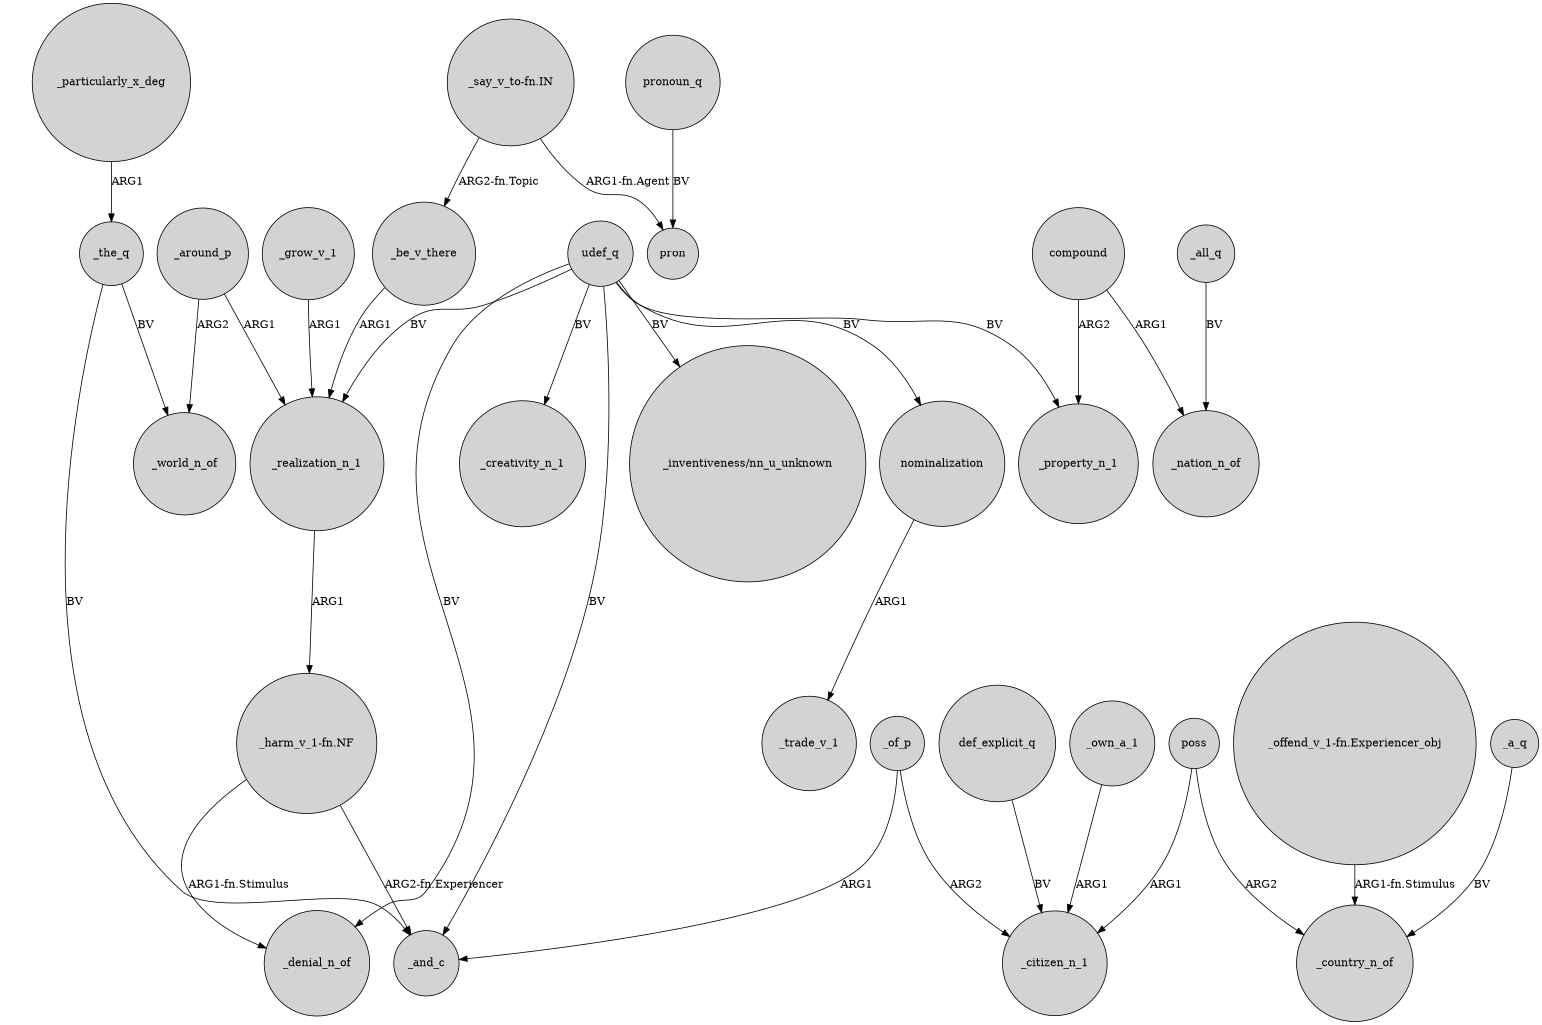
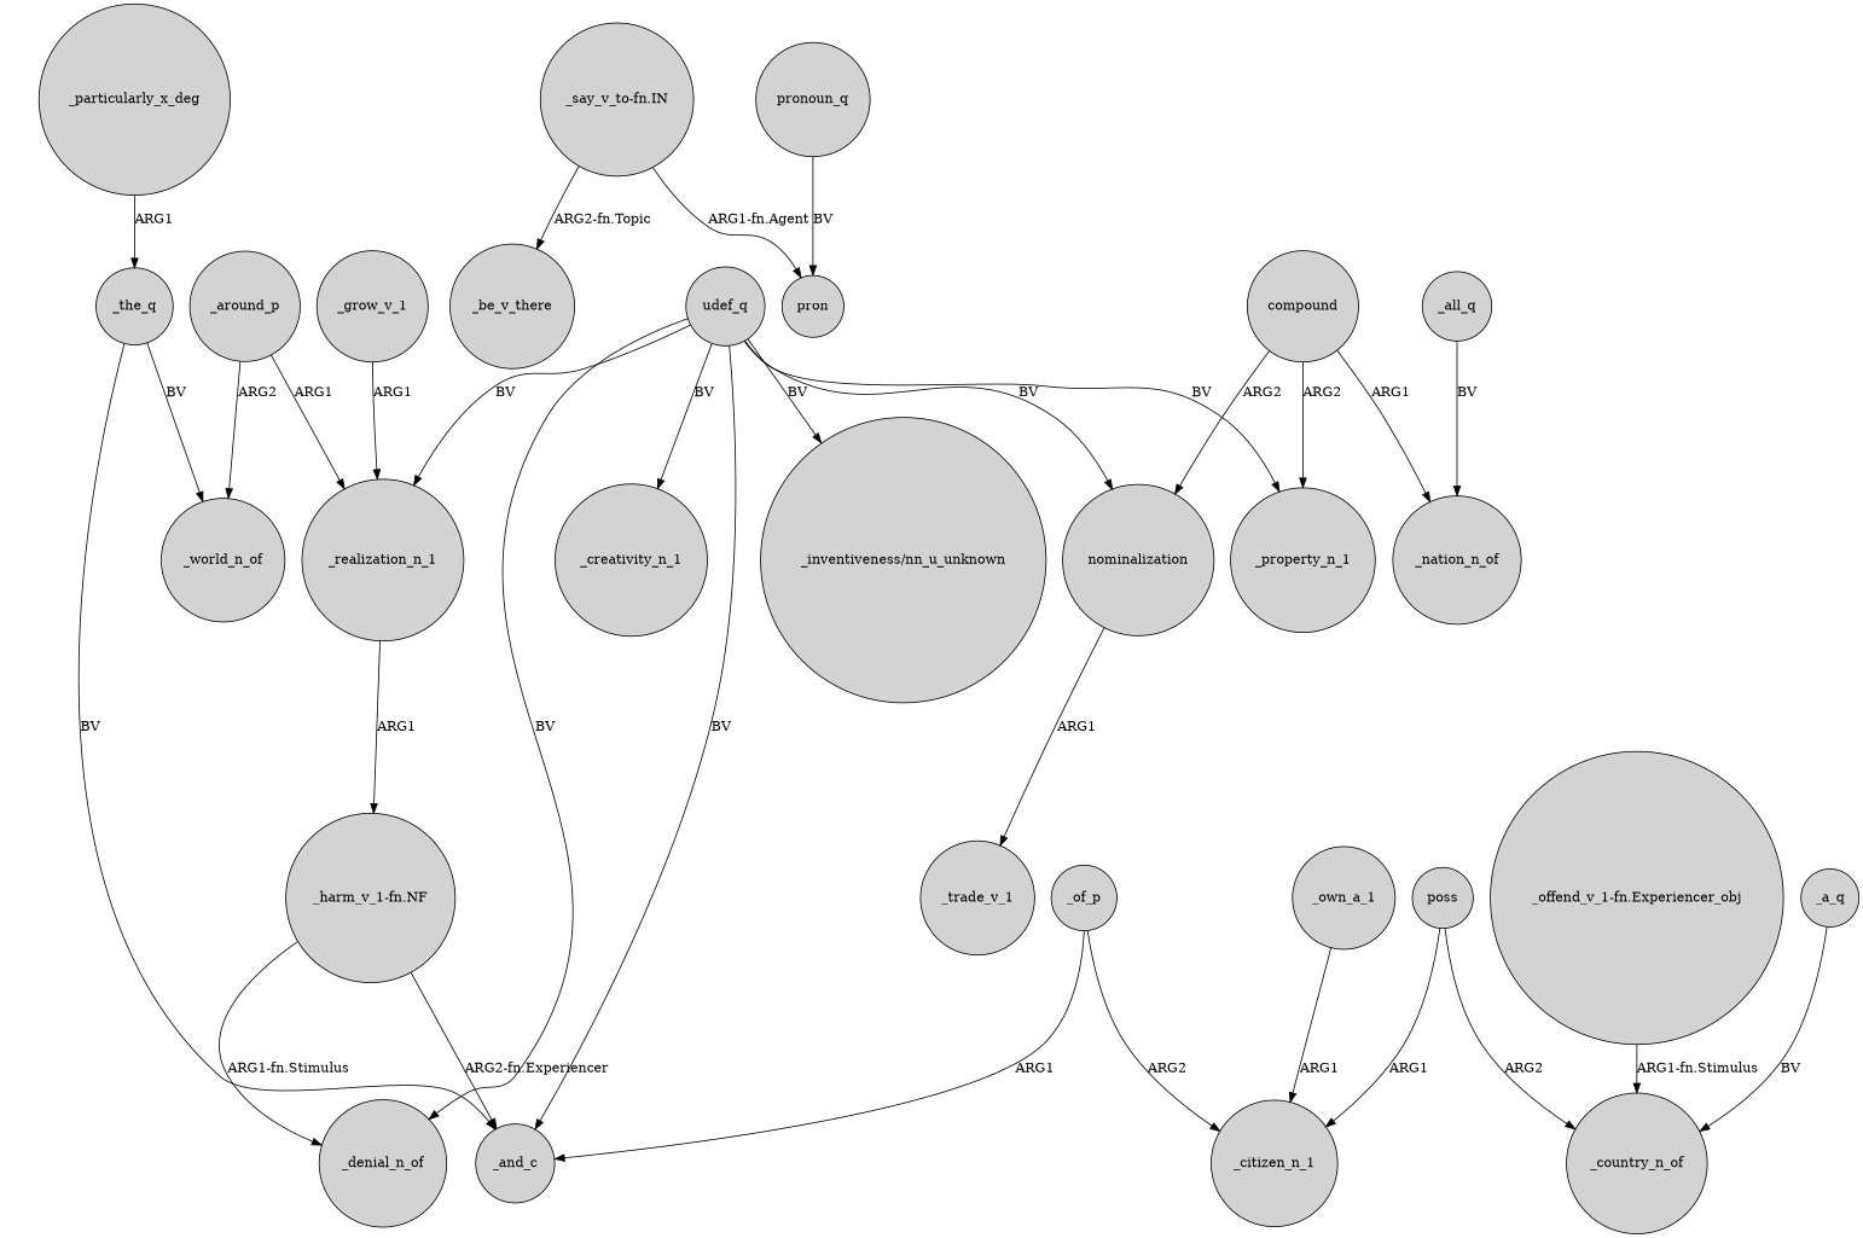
  digraph {
    node [shape=circle style=filled]
    _the_q
    _and_c
    _world_n_of
    _around_p
    _realization_n_1
    "_harm_v_1-fn.NF"
    "_offend_v_1-fn.Experiencer_obj"
    _country_n_of
    poss
    _citizen_n_1
    udef_q
    _denial_n_of
    _property_n_1
    nominalization
    _creativity_n_1
    "_inventiveness/nn_u_unknown"
    _trade_v_1
    compound
    _nation_n_of
-   def_explicit_q
    _grow_v_1
    _particularly_x_deg
    pronoun_q
    pron
    _a_q
    "_say_v_to-fn.IN"
    _be_v_there
    _of_p
    _all_q
    _own_a_1
    _the_q -> _and_c [label=BV]
    _the_q -> _world_n_of [label=BV]
    _around_p -> _world_n_of [label=ARG2]
    _around_p -> _realization_n_1 [label=ARG1]
    _realization_n_1 -> "_harm_v_1-fn.NF" [label=ARG1]
    "_harm_v_1-fn.NF" -> _and_c [label="ARG2-fn.Experiencer"]
    "_harm_v_1-fn.NF" -> _denial_n_of [label="ARG1-fn.Stimulus"]
    "_offend_v_1-fn.Experiencer_obj" -> _country_n_of [label="ARG1-fn.Stimulus"]
    poss -> _country_n_of [label=ARG2]
    poss -> _citizen_n_1 [label=ARG1]
    udef_q -> _and_c [label=BV]
    udef_q -> _realization_n_1 [label=BV]
    udef_q -> _denial_n_of [label=BV]
    udef_q -> _property_n_1 [label=BV]
    udef_q -> nominalization [label=BV]
    udef_q -> _creativity_n_1 [label=BV]
    udef_q -> "_inventiveness/nn_u_unknown" [label=BV]
    nominalization -> _trade_v_1 [label=ARG1]
    compound -> _property_n_1 [label=ARG2]
+   compound -> nominalization [label=ARG2]
    compound -> _nation_n_of [label=ARG1]
-   def_explicit_q -> _citizen_n_1 [label=BV]
    _grow_v_1 -> _realization_n_1 [label=ARG1]
    _particularly_x_deg -> _the_q [label=ARG1]
    pronoun_q -> pron [label=BV]
    _a_q -> _country_n_of [label=BV]
    "_say_v_to-fn.IN" -> pron [label="ARG1-fn.Agent"]
    "_say_v_to-fn.IN" -> _be_v_there [label="ARG2-fn.Topic"]
-   _be_v_there -> _realization_n_1 [label=ARG1]
    _of_p -> _and_c [label=ARG1]
    _of_p -> _citizen_n_1 [label=ARG2]
    _all_q -> _nation_n_of [label=BV]
    _own_a_1 -> _citizen_n_1 [label=ARG1]
  }
